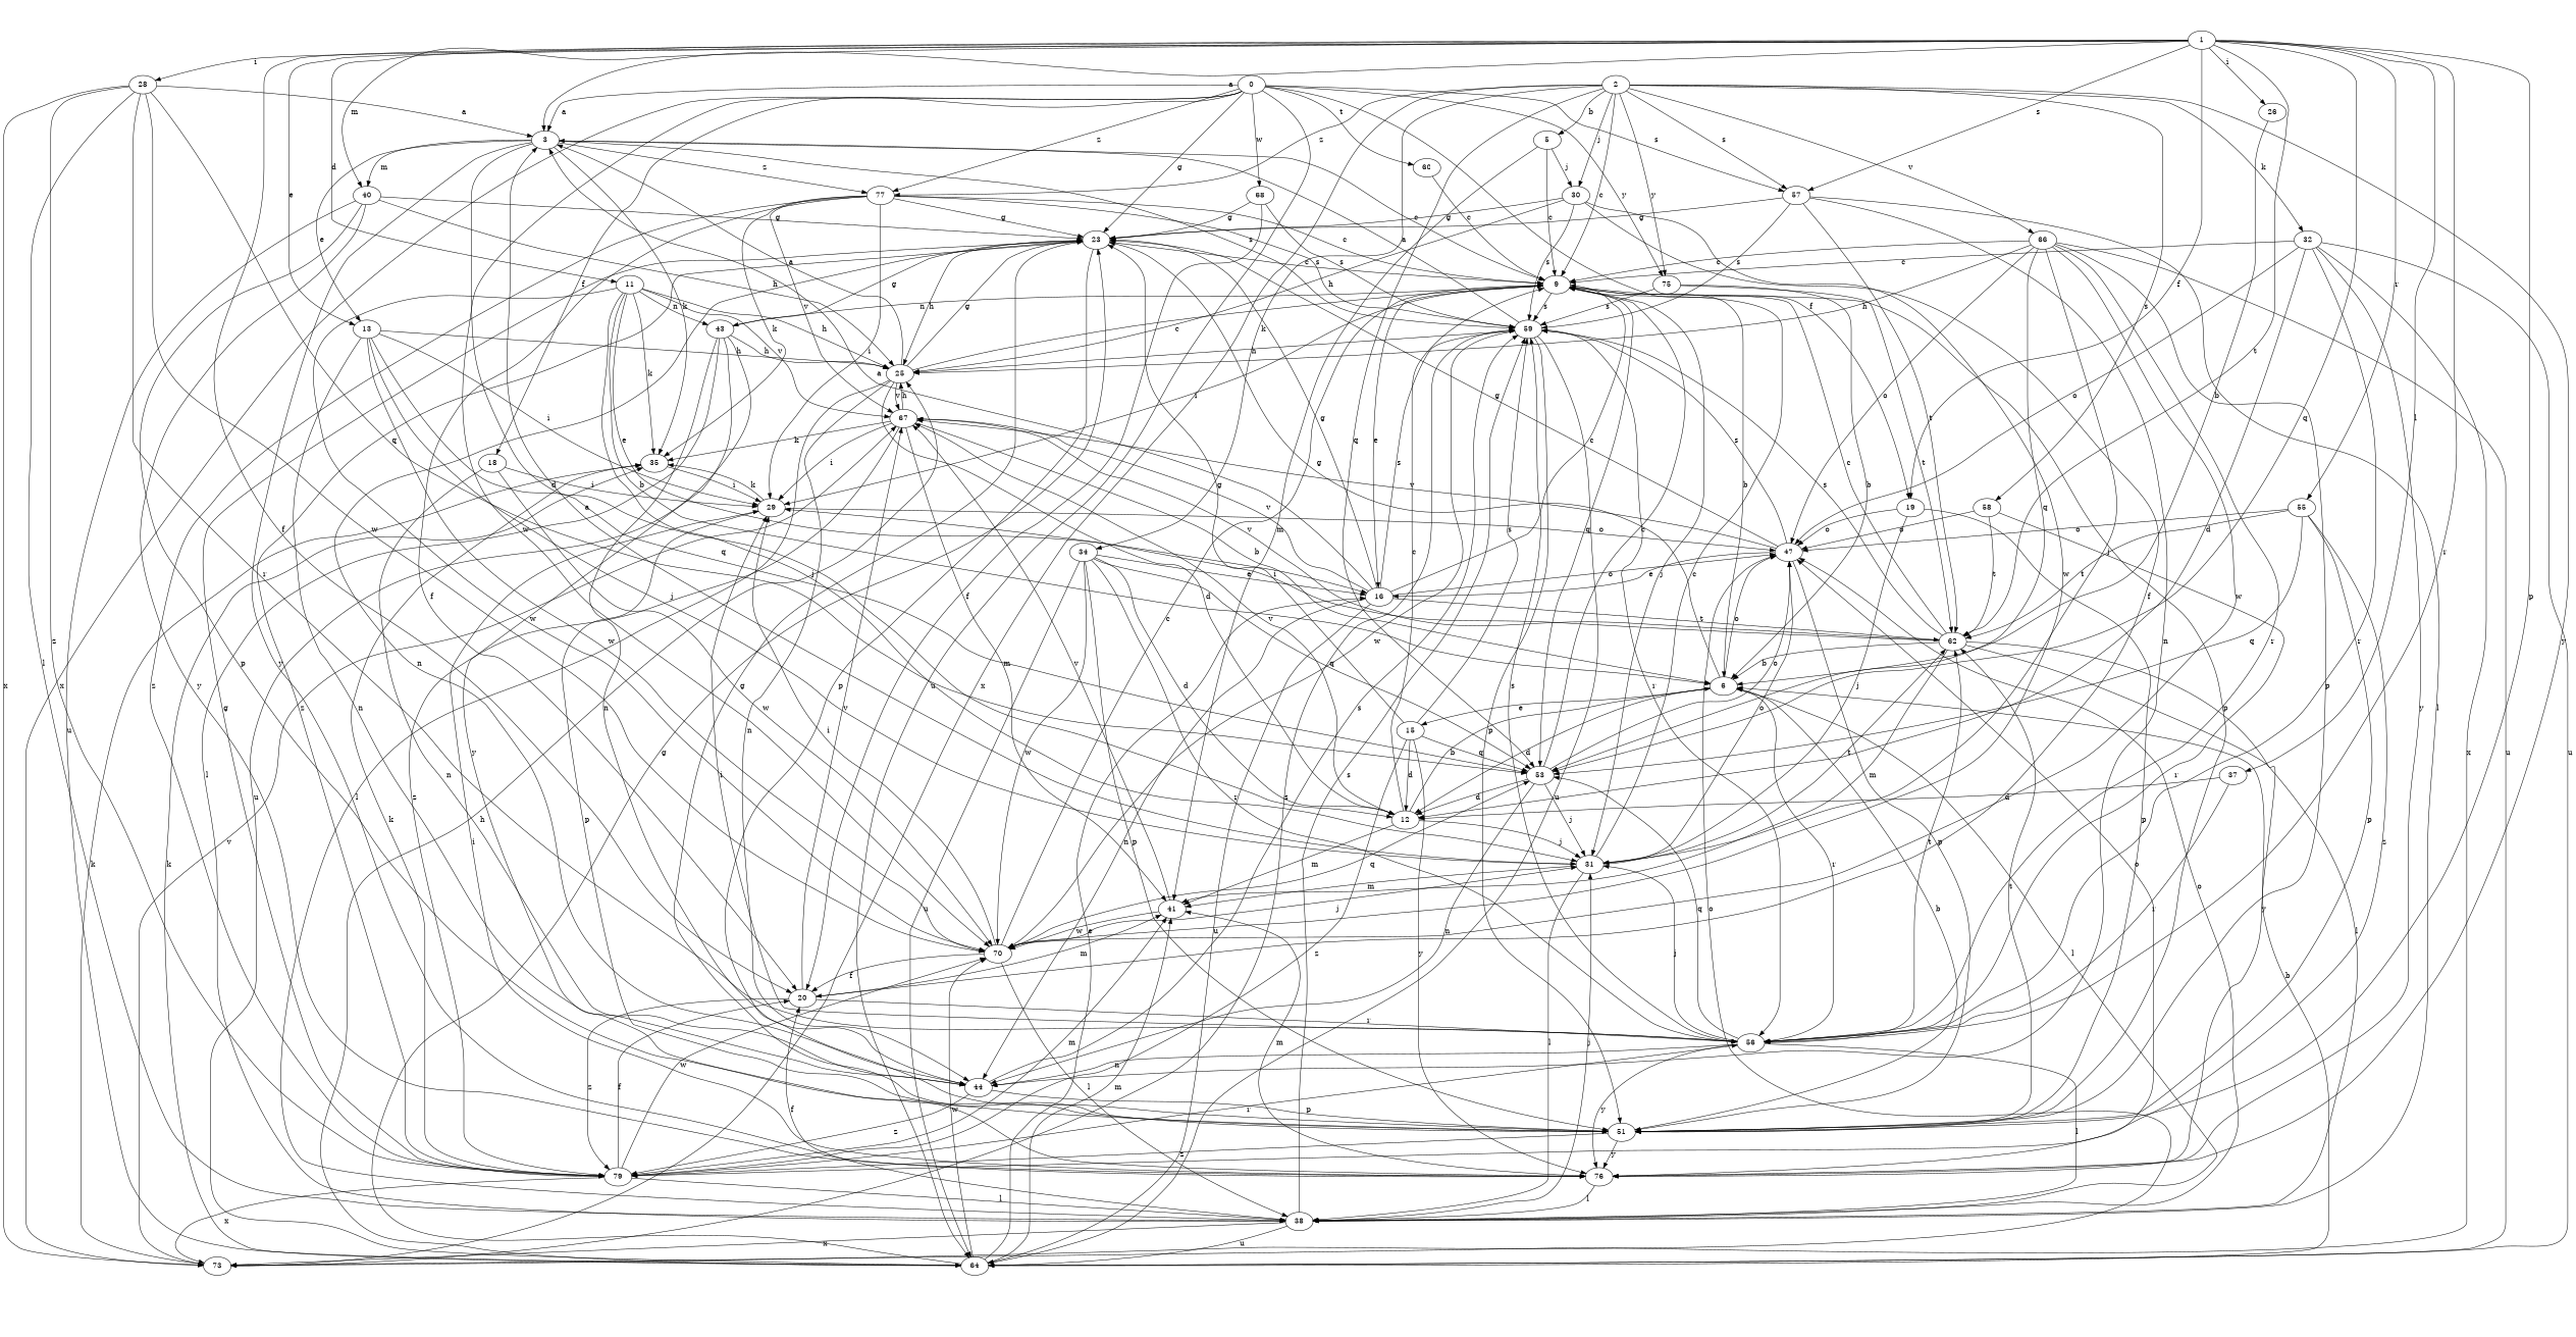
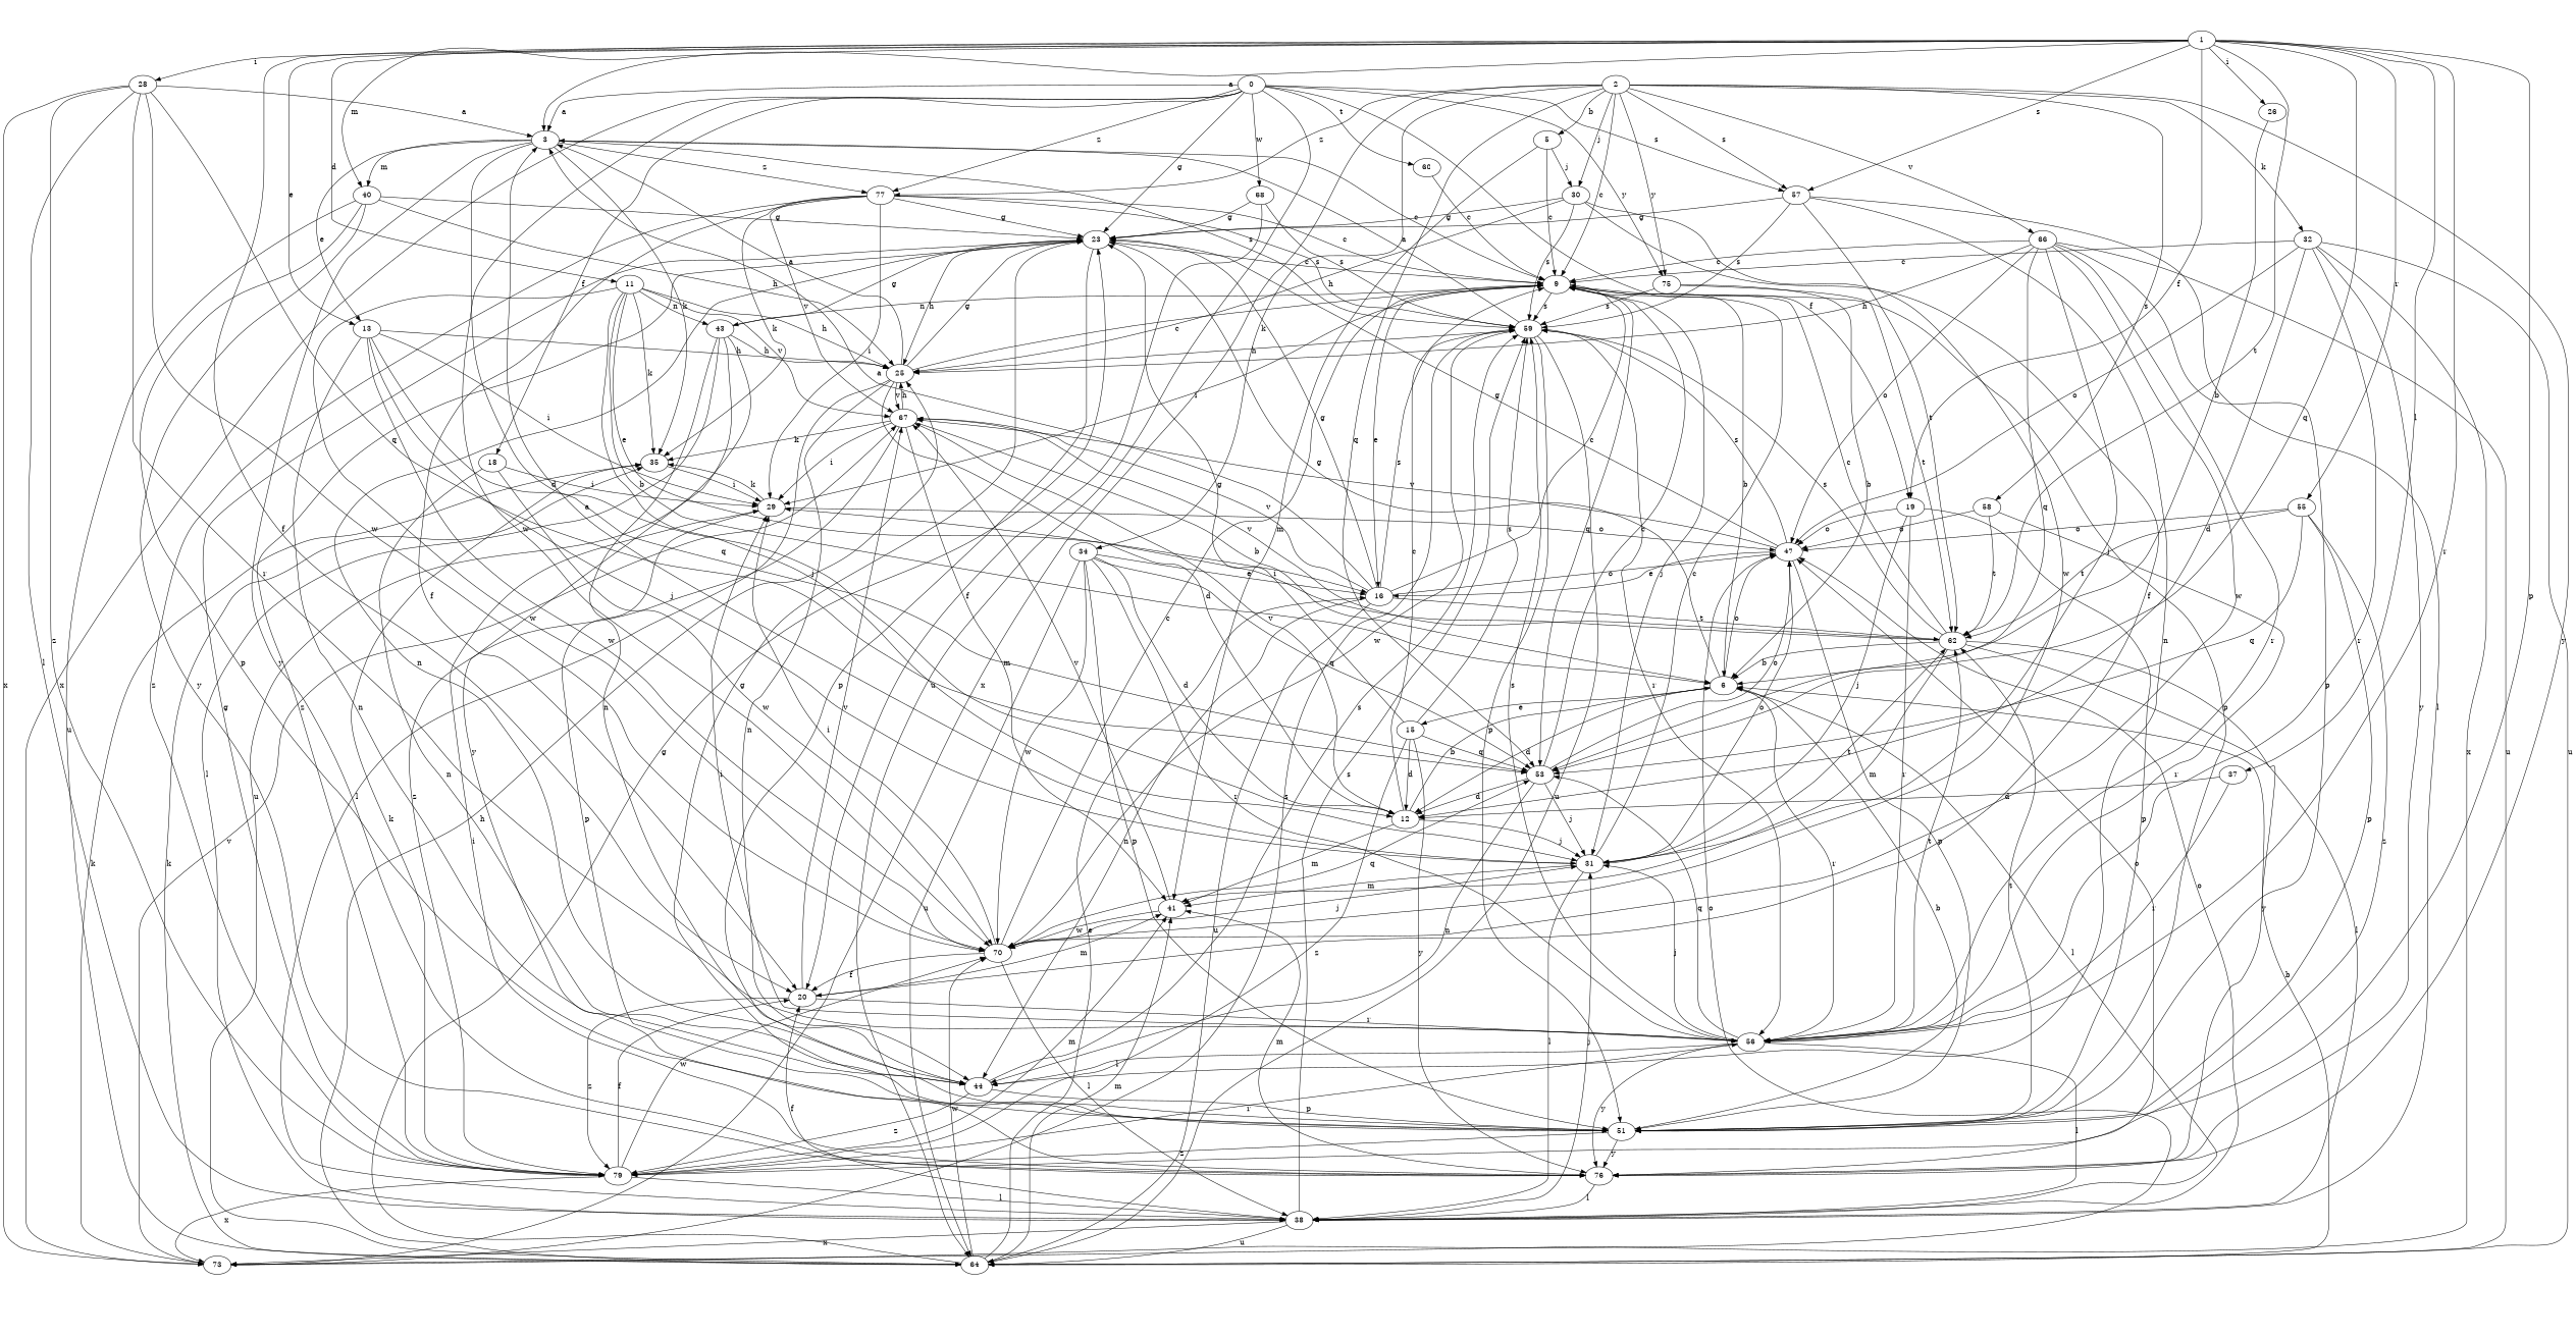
  strict digraph {
    0
    3
    18
    19
    23
    57
    60
    64
    68
    70
    73
    75
    77
    13
    40
    9
    76
    12
    35
    59
    29
    44
    51
    56
    47
    31
    25
    79
    62
    38
    41
    6
    16
    20
    53
    67
    1
    11
    26
    28
    37
    55
    43
    2
    5
    30
    32
    34
    58
    66
    15
    0 -> 3 [label=a]
    0 -> 18 [label=f]
    0 -> 19 [label=f]
    0 -> 23 [label=g]
    0 -> 57 [label=s]
    0 -> 60 [label=t]
    0 -> 64 [label=u]
    0 -> 68 [label=w]
    0 -> 70 [label=w]
    0 -> 73 [label=x]
    0 -> 75 [label=y]
    0 -> 77 [label=z]
    3 -> 77 [label=z]
    3 -> 13 [label=e]
    3 -> 40 [label=m]
    3 -> 9 [label=c]
    3 -> 76 [label=y]
    3 -> 12 [label=d]
    3 -> 35 [label=k]
    3 -> 59 [label=s]
    18 -> 70 [label=w]
    18 -> 29 [label=i]
    18 -> 44 [label=n]
    19 -> 51 [label=p]
+   19 -> 56 [label=r]
    19 -> 47 [label=o]
    19 -> 31 [label=j]
    23 -> 9 [label=c]
    23 -> 44 [label=n]
    23 -> 51 [label=p]
    23 -> 25 [label=h]
    23 -> 79 [label=z]
    57 -> 23 [label=g]
    57 -> 59 [label=s]
    57 -> 44 [label=n]
    57 -> 62 [label=t]
    57 -> 38 [label=l]
    60 -> 9 [label=c]
    64 -> 23 [label=g]
    64 -> 70 [label=w]
    64 -> 35 [label=k]
    64 -> 25 [label=h]
    64 -> 41 [label=m]
    64 -> 6 [label=b]
    64 -> 16 [label=e]
    68 -> 23 [label=g]
    68 -> 59 [label=s]
    68 -> 20 [label=f]
    70 -> 9 [label=c]
    70 -> 29 [label=i]
    70 -> 31 [label=j]
    70 -> 38 [label=l]
    70 -> 20 [label=f]
    70 -> 53 [label=q]
    73 -> 35 [label=k]
    73 -> 59 [label=s]
    73 -> 47 [label=o]
    73 -> 67 [label=v]
    75 -> 59 [label=s]
    75 -> 62 [label=t]
    75 -> 6 [label=b]
    77 -> 23 [label=g]
    77 -> 9 [label=c]
    77 -> 35 [label=k]
    77 -> 59 [label=s]
    77 -> 29 [label=i]
    77 -> 79 [label=z]
    77 -> 20 [label=f]
    77 -> 67 [label=v]
    13 -> 70 [label=w]
    13 -> 29 [label=i]
    13 -> 44 [label=n]
    13 -> 31 [label=j]
    13 -> 25 [label=h]
    13 -> 53 [label=q]
    40 -> 23 [label=g]
    40 -> 64 [label=u]
    40 -> 76 [label=y]
    40 -> 51 [label=p]
    40 -> 25 [label=h]
    9 -> 59 [label=s]
    9 -> 29 [label=i]
    9 -> 51 [label=p]
    9 -> 31 [label=j]
    9 -> 6 [label=b]
    9 -> 16 [label=e]
    9 -> 53 [label=q]
    9 -> 43 [label=n]
    76 -> 29 [label=i]
    76 -> 47 [label=o]
    76 -> 38 [label=l]
    76 -> 41 [label=m]
    12 -> 9 [label=c]
    12 -> 31 [label=j]
    12 -> 41 [label=m]
    12 -> 6 [label=b]
    12 -> 67 [label=v]
    35 -> 29 [label=i]
    59 -> 3 [label=a]
    59 -> 64 [label=u]
    59 -> 70 [label=w]
    59 -> 51 [label=p]
    59 -> 56 [label=r]
    59 -> 25 [label=h]
    29 -> 35 [label=k]
    29 -> 51 [label=p]
    29 -> 47 [label=o]
    44 -> 59 [label=s]
    44 -> 51 [label=p]
    44 -> 79 [label=z]
    51 -> 23 [label=g]
    51 -> 76 [label=y]
    51 -> 79 [label=z]
    51 -> 62 [label=t]
    51 -> 6 [label=b]
    56 -> 76 [label=y]
    56 -> 59 [label=s]
    56 -> 29 [label=i]
-   56 -> 44 [label=n]
+   56 -> 44 [label=l]
    56 -> 31 [label=j]
    56 -> 62 [label=t]
    56 -> 38 [label=l]
    56 -> 53 [label=q]
    47 -> 23 [label=g]
    47 -> 59 [label=s]
    47 -> 51 [label=p]
    47 -> 16 [label=e]
    47 -> 67 [label=v]
    31 -> 3 [label=a]
    31 -> 9 [label=c]
    31 -> 47 [label=o]
    31 -> 62 [label=t]
    31 -> 38 [label=l]
    31 -> 41 [label=m]
    25 -> 3 [label=a]
    25 -> 23 [label=g]
    25 -> 9 [label=c]
    25 -> 12 [label=d]
    25 -> 44 [label=n]
    25 -> 38 [label=l]
    25 -> 67 [label=v]
    79 -> 23 [label=g]
    79 -> 70 [label=w]
    79 -> 73 [label=x]
    79 -> 35 [label=k]
    79 -> 56 [label=r]
    79 -> 38 [label=l]
    79 -> 41 [label=m]
    79 -> 20 [label=f]
    62 -> 9 [label=c]
    62 -> 76 [label=y]
    62 -> 59 [label=s]
    62 -> 29 [label=i]
    62 -> 38 [label=l]
    62 -> 41 [label=m]
    62 -> 6 [label=b]
    62 -> 67 [label=v]
    38 -> 64 [label=u]
    38 -> 73 [label=x]
    38 -> 59 [label=s]
    38 -> 47 [label=o]
    38 -> 31 [label=j]
    38 -> 20 [label=f]
    41 -> 70 [label=w]
    41 -> 67 [label=v]
    6 -> 23 [label=g]
    6 -> 12 [label=d]
    6 -> 56 [label=r]
    6 -> 47 [label=o]
    6 -> 38 [label=l]
    6 -> 15 [label=e]
    16 -> 3 [label=a]
    16 -> 23 [label=g]
    16 -> 64 [label=u]
    16 -> 9 [label=c]
    16 -> 59 [label=s]
    16 -> 44 [label=n]
    16 -> 47 [label=o]
    16 -> 62 [label=t]
    16 -> 67 [label=v]
    20 -> 56 [label=r]
    20 -> 79 [label=z]
    20 -> 41 [label=m]
    20 -> 67 [label=v]
    53 -> 9 [label=c]
    53 -> 12 [label=d]
    53 -> 44 [label=n]
    53 -> 47 [label=o]
    53 -> 31 [label=j]
    67 -> 35 [label=k]
    67 -> 29 [label=i]
    67 -> 25 [label=h]
    67 -> 79 [label=z]
    67 -> 41 [label=m]
    67 -> 6 [label=b]
    1 -> 3 [label=a]
    1 -> 19 [label=f]
    1 -> 57 [label=s]
    1 -> 13 [label=e]
    1 -> 40 [label=m]
    1 -> 51 [label=p]
    1 -> 56 [label=r]
    1 -> 62 [label=t]
    1 -> 20 [label=f]
    1 -> 53 [label=q]
    1 -> 11 [label=d]
    1 -> 26 [label=i]
    1 -> 28 [label=i]
    1 -> 37 [label=l]
    1 -> 55 [label=r]
    11 -> 70 [label=w]
    11 -> 35 [label=k]
    11 -> 31 [label=j]
    11 -> 25 [label=h]
    11 -> 6 [label=b]
    11 -> 16 [label=e]
    11 -> 67 [label=v]
    11 -> 43 [label=n]
    26 -> 6 [label=b]
    28 -> 3 [label=a]
    28 -> 70 [label=w]
    28 -> 73 [label=x]
    28 -> 56 [label=r]
    28 -> 79 [label=z]
    28 -> 38 [label=l]
    28 -> 53 [label=q]
    37 -> 12 [label=d]
    37 -> 56 [label=r]
    55 -> 51 [label=p]
    55 -> 47 [label=o]
    55 -> 79 [label=z]
    55 -> 62 [label=t]
    55 -> 53 [label=q]
    43 -> 23 [label=g]
    43 -> 64 [label=u]
    43 -> 76 [label=y]
    43 -> 44 [label=n]
    43 -> 25 [label=h]
    43 -> 38 [label=l]
    2 -> 57 [label=s]
    2 -> 73 [label=x]
    2 -> 75 [label=y]
    2 -> 77 [label=z]
    2 -> 9 [label=c]
    2 -> 76 [label=y]
    2 -> 53 [label=q]
    2 -> 5 [label=b]
    2 -> 30 [label=j]
    2 -> 32 [label=k]
    2 -> 34 [label=k]
    2 -> 58 [label=s]
    2 -> 66 [label=v]
    5 -> 9 [label=c]
    5 -> 41 [label=m]
    5 -> 30 [label=j]
    30 -> 23 [label=g]
    30 -> 70 [label=w]
    30 -> 59 [label=s]
    30 -> 25 [label=h]
    30 -> 20 [label=f]
    32 -> 64 [label=u]
    32 -> 73 [label=x]
    32 -> 9 [label=c]
    32 -> 76 [label=y]
    32 -> 12 [label=d]
    32 -> 56 [label=r]
    32 -> 47 [label=o]
    34 -> 64 [label=u]
    34 -> 70 [label=w]
    34 -> 12 [label=d]
    34 -> 51 [label=p]
    34 -> 56 [label=r]
    34 -> 16 [label=e]
    34 -> 53 [label=q]
    58 -> 56 [label=r]
    58 -> 47 [label=o]
    58 -> 62 [label=t]
    66 -> 64 [label=u]
    66 -> 70 [label=w]
    66 -> 9 [label=c]
    66 -> 51 [label=p]
    66 -> 56 [label=r]
    66 -> 47 [label=o]
    66 -> 31 [label=j]
    66 -> 25 [label=h]
    66 -> 53 [label=q]
    15 -> 23 [label=g]
    15 -> 76 [label=y]
    15 -> 12 [label=d]
    15 -> 59 [label=s]
    15 -> 79 [label=z]
    15 -> 53 [label=q]
  }
